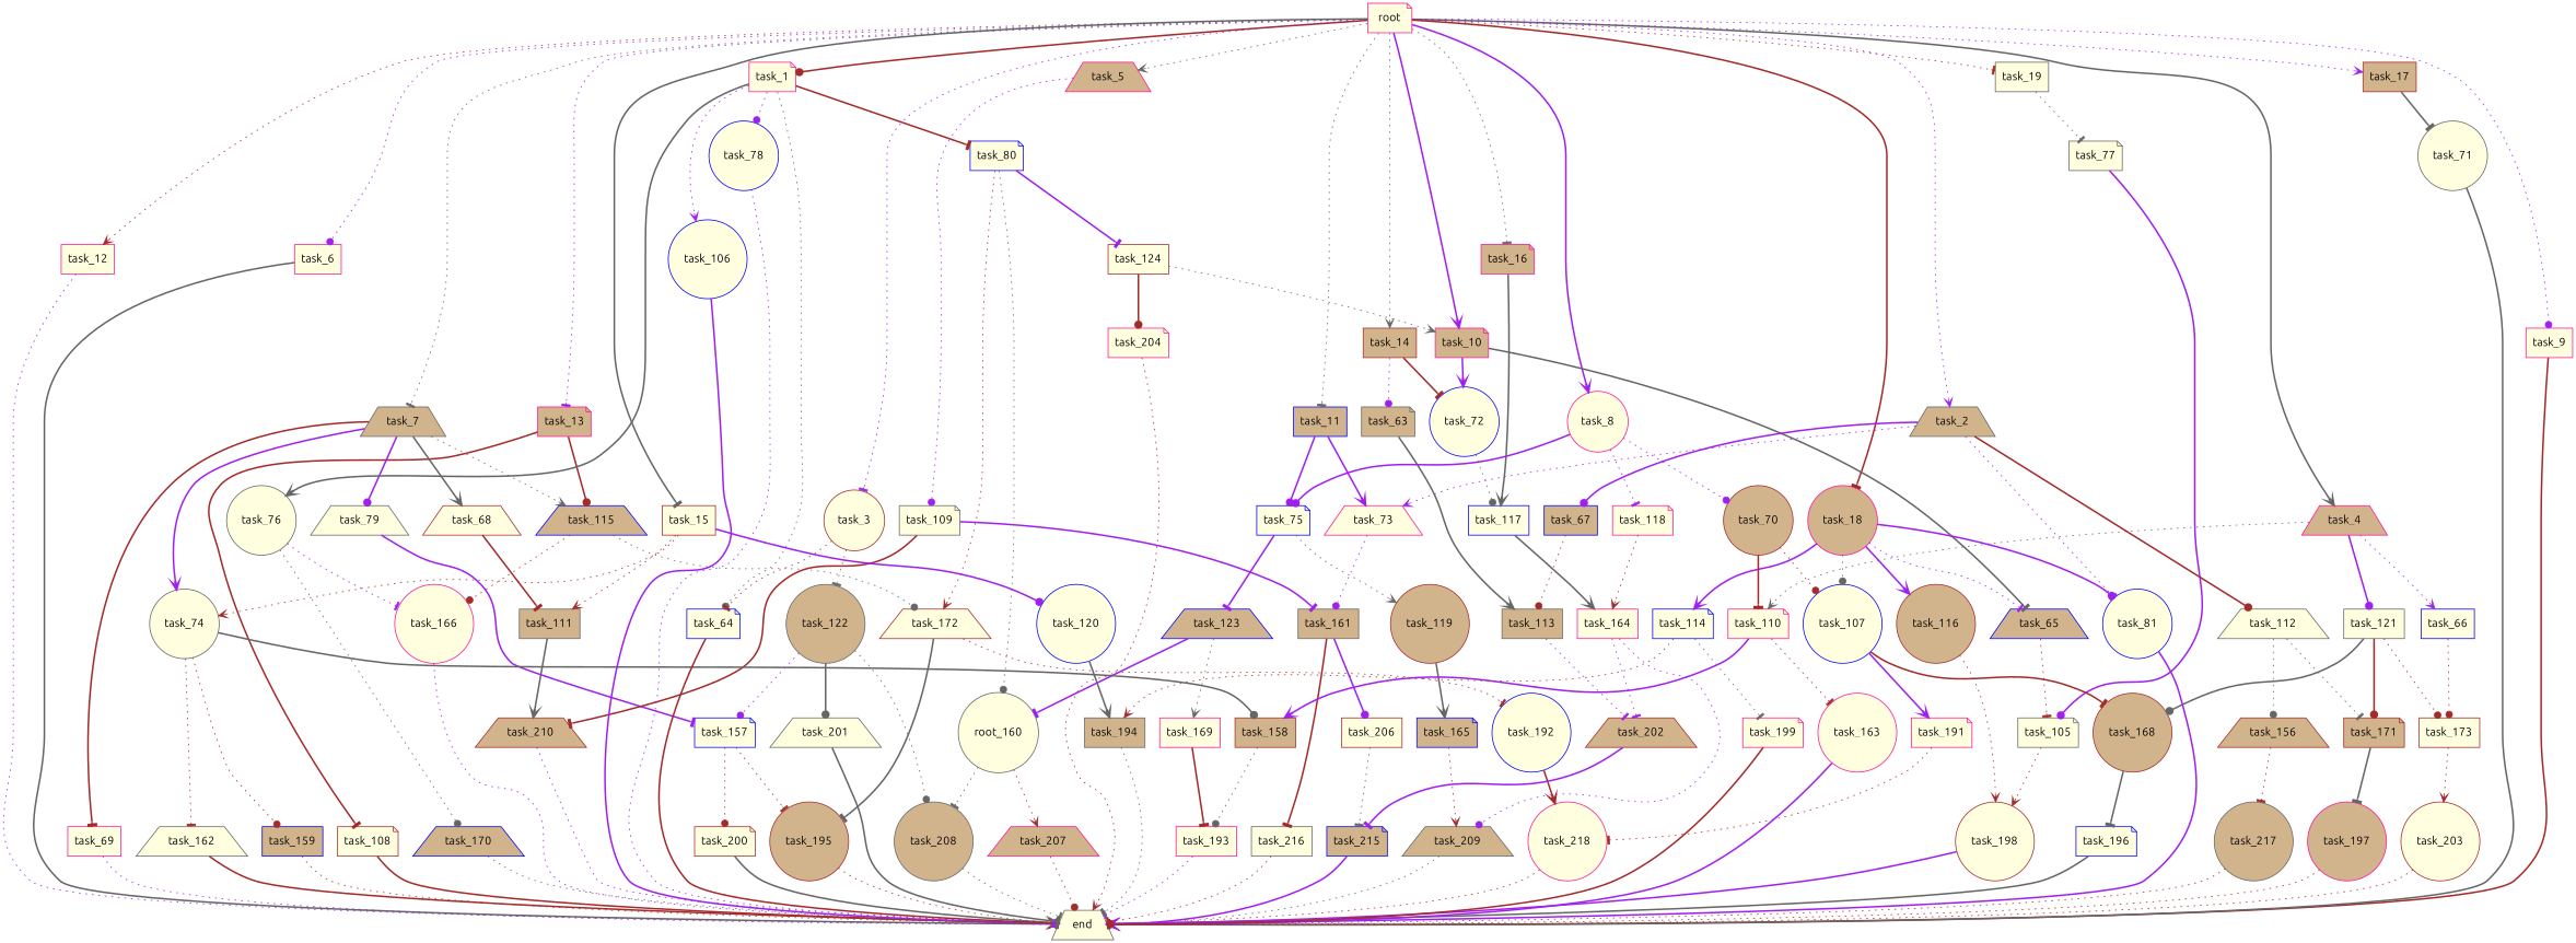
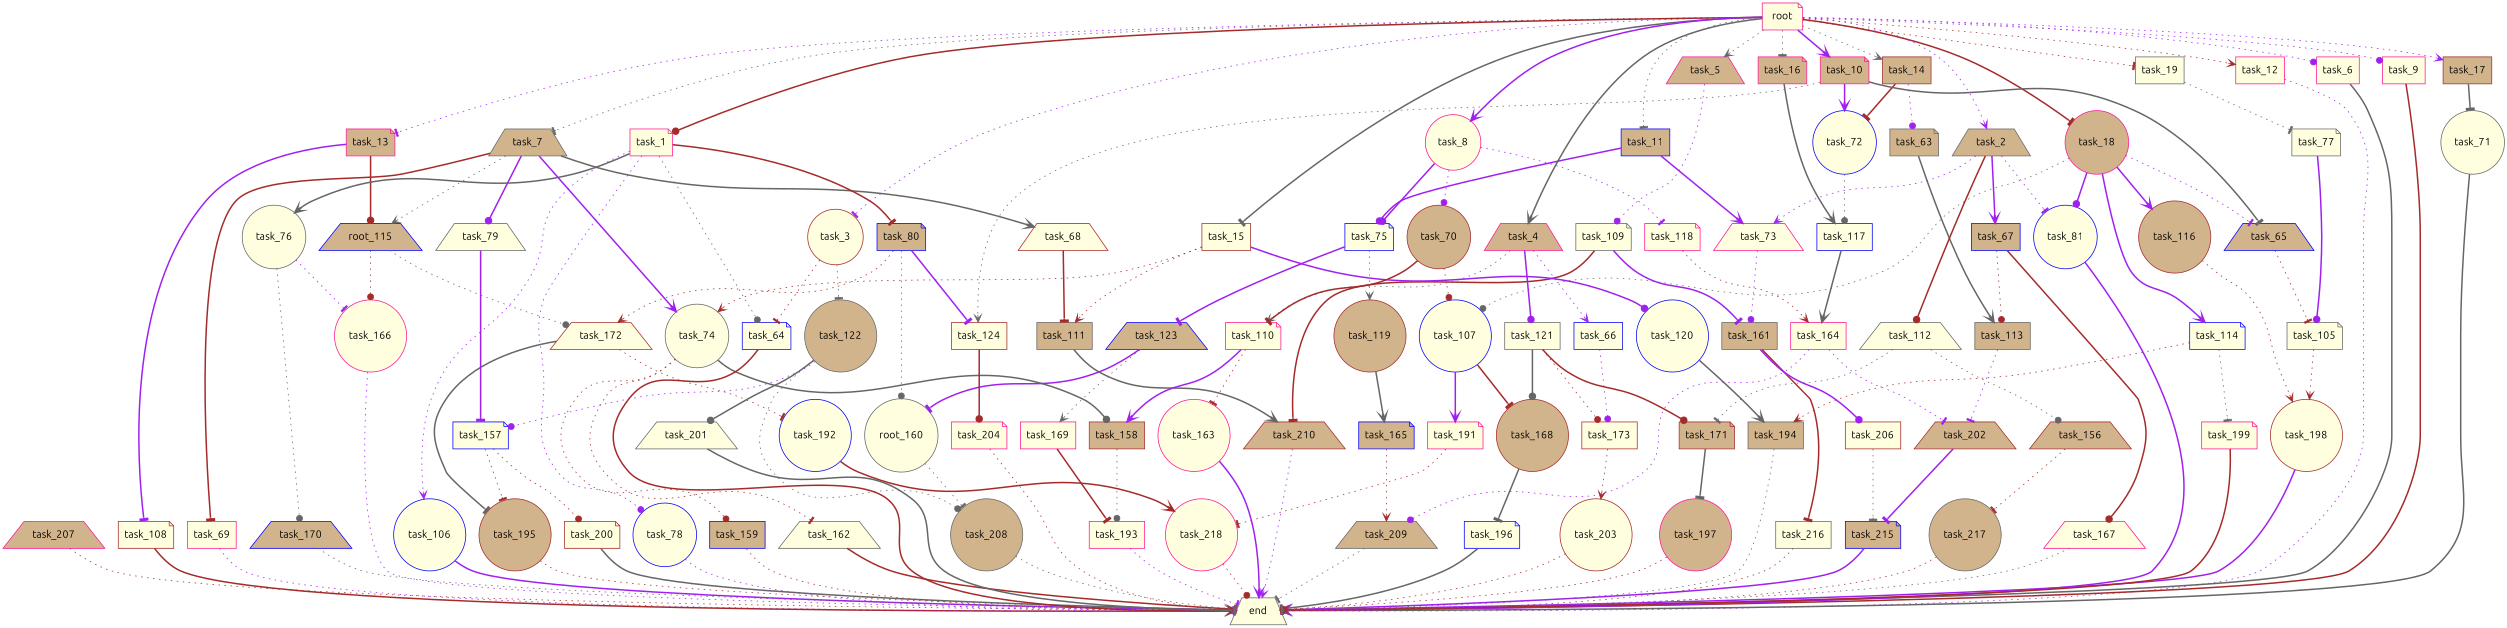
  digraph {
    fontname=Ubuntu
    node [color=deeppink fillcolor=lightyellow fontname=Ubuntu shape=circle style=filled]
    edge [arrowhead=tee color=purple fontname=Ubuntu style=dotted]
    task_207 [fillcolor=tan shape=trapezium]
    end [color=gray40 shape=trapezium]
    task_192 [color=blue]
    task_218
    task_16 [fillcolor=tan shape=note]
    task_117 [color=blue shape=box]
    task_164 [shape=box]
    task_168 [color=brown fillcolor=tan]
    task_196 [color=blue shape=note]
-   task_115 [color=blue fillcolor=tan shape=trapezium]
+   task_115 [color=blue fillcolor=tan shape=trapezium label=root_115]
    task_172 [color=brown shape=trapezium]
    task_166
    task_195 [color=brown fillcolor=tan]
    task_158 [color=brown fillcolor=tan shape=box]
    task_193 [shape=box]
    task_19 [color=gray40 shape=box]
    task_77 [color=gray40 shape=note]
    task_105 [color=gray40 shape=note]
    task_12 [shape=box]
    task_119 [color=brown fillcolor=tan]
    task_165 [color=blue fillcolor=tan shape=note]
    task_209 [color=gray40 fillcolor=tan shape=trapezium]
    task_14 [color=brown fillcolor=tan shape=box]
    task_72 [color=blue]
    task_63 [color=gray40 fillcolor=tan shape=note]
    task_113 [color=gray40 fillcolor=tan shape=box]
    task_11 [color=blue fillcolor=tan shape=box]
    task_75 [color=blue shape=note]
    task_73 [shape=trapezium]
    task_123 [color=blue fillcolor=tan shape=trapezium]
    task_161 [color=gray40 fillcolor=tan shape=box]
    task_202 [color=brown fillcolor=tan shape=trapezium]
    task_215 [color=blue fillcolor=tan shape=note]
    task_68 [color=brown shape=trapezium]
    task_111 [color=gray40 fillcolor=tan shape=box]
    task_210 [color=brown fillcolor=tan shape=trapezium]
    task_162 [color=gray40 shape=trapezium]
    task_107 [color=blue]
    task_191 [shape=note]
    task_6 [shape=box]
    task_108 [color=brown shape=note]
    task_156 [color=brown fillcolor=tan shape=trapezium]
    task_217 [color=gray40 fillcolor=tan]
    task_13 [fillcolor=tan shape=note]
    task_169 [shape=box]
    n46 [color=gray40 label=root_160]
    task_208 [color=gray40 fillcolor=tan]
    task_79 [color=gray40 shape=trapezium]
    task_157 [color=blue shape=note]
    task_200 [color=brown shape=note]
    task_5 [fillcolor=tan shape=trapezium]
    task_109 [color=gray40 shape=note]
    root [shape=note]
    task_7 [color=gray40 fillcolor=tan shape=trapezium]
    task_1 [shape=note]
    task_4 [fillcolor=tan shape=trapezium]
    task_17 [color=brown fillcolor=tan shape=box]
    task_10 [fillcolor=tan shape=note]
    task_18 [fillcolor=tan]
    task_15 [color=brown shape=box]
    task_3 [color=brown]
    task_8
    task_9 [shape=box]
    task_2 [color=gray40 fillcolor=tan shape=trapezium]
    task_74 [color=gray40]
    task_69 [shape=box]
    task_106 [color=blue]
    task_76 [color=gray40]
    task_64 [color=blue shape=note]
    task_78 [color=blue]
-   task_80 [color=blue shape=note]
+   task_80 [color=blue fillcolor=tan shape=note]
    task_110 [shape=note]
    task_66 [color=blue shape=box]
    task_121 [color=gray40 shape=box]
    task_71 [color=gray40]
    task_65 [color=blue fillcolor=tan shape=trapezium]
    task_124 [color=brown shape=box]
    task_114 [color=blue shape=note]
    task_81 [color=blue]
    task_116 [color=brown fillcolor=tan]
    task_120 [color=blue]
    task_122 [color=gray40 fillcolor=tan]
    task_118 [shape=note]
    task_70 [color=brown fillcolor=tan]
    task_112 [color=gray40 shape=trapezium]
    task_67 [color=blue fillcolor=tan shape=box]
    task_216 [color=gray40 shape=box]
    task_159 [color=blue fillcolor=tan shape=box]
    task_170 [color=blue fillcolor=tan shape=trapezium]
    task_198 [color=brown]
    task_203 [color=brown]
    task_163
    task_173 [color=brown shape=box]
    task_171 [color=brown fillcolor=tan shape=note]
    task_197 [fillcolor=tan]
    task_199 [shape=note]
    task_206 [color=brown shape=box]
    task_194 [color=gray40 fillcolor=tan shape=box]
    task_204 [shape=note]
    task_201 [color=gray40 shape=trapezium]
+   task_167 [shape=trapezium]
    task_207 -> end [arrowhead=dot color=brown]
    task_192 -> task_218 [arrowhead=vee color=brown style=bold]
    task_218 -> end [arrowhead=dot color=brown]
    task_16 -> task_117 [arrowhead=vee color=gray40 style=bold]
    task_117 -> task_164 [arrowhead=vee color=gray40 style=bold]
    task_164 -> task_209 [arrowhead=dot]
    task_164 -> task_202
    task_168 -> task_196 [color=gray40 style=bold]
    task_196 -> end [color=gray40 style=bold]
    task_115 -> task_172 [arrowhead=dot color=gray40]
    task_115 -> task_166 [arrowhead=dot color=brown]
    task_172 -> task_192 [color=brown]
    task_172 -> task_195 [color=gray40 style=bold]
    task_166 -> end [arrowhead=vee]
    task_195 -> end [arrowhead=dot color=brown]
    task_158 -> task_193 [arrowhead=dot color=gray40]
    task_193 -> end
    task_19 -> task_77 [color=gray40]
    task_77 -> task_105 [arrowhead=dot style=bold]
    task_105 -> task_198 [arrowhead=vee color=brown]
    task_12 -> end [arrowhead=vee]
    task_119 -> task_165 [arrowhead=vee color=gray40 style=bold]
    task_165 -> task_209 [arrowhead=vee color=brown]
    task_209 -> end [color=gray40]
    task_14 -> task_72 [color=brown style=bold]
    task_14 -> task_63 [arrowhead=dot]
    task_72 -> task_117 [arrowhead=dot color=gray40]
    task_63 -> task_113 [arrowhead=vee color=gray40 style=bold]
    task_113 -> task_202
    task_11 -> task_75 [arrowhead=dot style=bold]
    task_11 -> task_73 [arrowhead=vee style=bold]
    task_75 -> task_119 [arrowhead=vee color=gray40]
    task_75 -> task_123 [style=bold]
    task_73 -> task_161 [arrowhead=dot]
    task_123 -> task_169 [arrowhead=vee color=gray40]
    task_123 -> n46 [style=bold]
    task_161 -> task_216 [color=brown style=bold]
    task_161 -> task_206 [arrowhead=dot style=bold]
    task_202 -> task_215 [style=bold]
    task_215 -> end [arrowhead=vee style=bold]
    task_68 -> task_111 [color=brown style=bold]
    task_111 -> task_210 [arrowhead=vee color=gray40 style=bold]
    task_210 -> end [arrowhead=vee]
    task_162 -> end [color=brown style=bold]
    task_107 -> task_168 [color=brown style=bold]
    task_107 -> task_191 [arrowhead=vee style=bold]
    task_191 -> task_218 [color=brown]
    task_6 -> end [color=gray40 style=bold]
    task_108 -> end [arrowhead=vee color=brown style=bold]
    task_156 -> task_217 [color=brown]
    task_217 -> end [arrowhead=vee color=brown]
    task_13 -> task_115 [arrowhead=dot color=brown style=bold]
-   task_13 -> task_108 [color=brown style=bold]
+   task_13 -> task_108 [style=bold]
    task_169 -> task_193 [color=brown style=bold]
-   n46 -> task_207 [arrowhead=vee color=brown]
    n46 -> task_208 [color=gray40]
    task_208 -> end [color=gray40]
    task_79 -> task_157 [style=bold]
    task_157 -> task_195 [color=brown]
    task_157 -> task_200 [arrowhead=dot color=brown]
    task_200 -> end [arrowhead=vee color=gray40 style=bold]
    task_5 -> task_109 [arrowhead=dot]
    task_109 -> task_161 [style=bold]
    task_109 -> task_210 [color=brown style=bold]
    root -> task_16 [color=gray40]
    root -> task_19 [color=brown]
    root -> task_12 [arrowhead=vee color=brown]
    root -> task_14 [arrowhead=vee color=gray40]
    root -> task_11 [color=gray40]
    root -> task_6 [arrowhead=dot]
    root -> task_13
    root -> task_5 [arrowhead=vee color=gray40]
    root -> task_7 [color=gray40]
    root -> task_1 [arrowhead=dot color=brown style=bold]
    root -> task_4 [arrowhead=vee color=gray40 style=bold]
    root -> task_17 [arrowhead=vee]
    root -> task_10 [arrowhead=vee style=bold]
    root -> task_18 [color=brown style=bold]
    root -> task_15 [color=gray40 style=bold]
    root -> task_3
    root -> task_8 [arrowhead=vee style=bold]
    root -> task_9 [arrowhead=dot]
    root -> task_2 [arrowhead=vee]
    task_7 -> task_115 [arrowhead=vee color=gray40]
    task_7 -> task_68 [arrowhead=vee color=gray40 style=bold]
    task_7 -> task_79 [arrowhead=dot style=bold]
    task_7 -> task_74 [arrowhead=vee style=bold]
    task_7 -> task_69 [color=brown style=bold]
    task_1 -> task_106 [arrowhead=vee]
    task_1 -> task_76 [arrowhead=vee color=gray40 style=bold]
    task_1 -> task_64 [arrowhead=dot color=gray40]
    task_1 -> task_78 [arrowhead=dot]
    task_1 -> task_80 [color=brown style=bold]
    task_4 -> task_110 [arrowhead=vee color=gray40]
    task_4 -> task_66 [arrowhead=vee]
    task_4 -> task_121 [arrowhead=dot style=bold]
    task_17 -> task_71 [color=gray40 style=bold]
    task_10 -> task_72 [arrowhead=vee style=bold]
    task_10 -> task_65 [color=gray40 style=bold]
-   task_124 -> task_10 [arrowhead=vee color=gray40]
+   task_10 -> task_124 [arrowhead=vee color=gray40]
    task_18 -> task_107 [arrowhead=dot color=gray40]
    task_18 -> task_65
    task_18 -> task_114 [arrowhead=vee style=bold]
    task_18 -> task_81 [arrowhead=dot style=bold]
    task_18 -> task_116 [arrowhead=vee style=bold]
    task_15 -> task_111 [arrowhead=vee color=brown]
    task_15 -> task_74 [arrowhead=vee color=brown]
    task_15 -> task_120 [arrowhead=dot style=bold]
    task_3 -> task_64 [color=brown]
    task_3 -> task_122 [color=gray40]
    task_8 -> task_75 [arrowhead=dot style=bold]
    task_8 -> task_118
    task_8 -> task_70 [arrowhead=dot]
    task_9 -> end [arrowhead=dot color=brown style=bold]
    task_2 -> task_73 [arrowhead=vee]
    task_2 -> task_81
    task_2 -> task_112 [arrowhead=dot color=brown style=bold]
-   task_2 -> task_67 [arrowhead=dot style=bold]
+   task_2 -> task_67 [arrowhead=vee style=bold]
    task_74 -> task_158 [arrowhead=dot color=gray40 style=bold]
    task_74 -> task_162 [color=brown]
    task_74 -> task_159 [arrowhead=dot color=brown]
    task_69 -> end [arrowhead=dot]
    task_106 -> end [arrowhead=dot style=bold]
    task_76 -> task_166
    task_76 -> task_170 [arrowhead=dot color=gray40]
    task_64 -> end [color=brown style=bold]
    task_78 -> end [arrowhead=dot]
    task_80 -> task_172 [arrowhead=vee color=brown]
    task_80 -> n46 [arrowhead=dot color=gray40]
    task_80 -> task_124 [style=bold]
    task_110 -> task_158 [arrowhead=vee style=bold]
    task_110 -> task_163 [color=brown]
-   task_66 -> task_173 [arrowhead=dot color=brown]
+   task_66 -> task_173 [arrowhead=dot]
    task_121 -> task_168 [arrowhead=dot color=gray40 style=bold]
    task_121 -> task_173 [arrowhead=dot color=brown]
    task_121 -> task_171 [arrowhead=dot color=brown style=bold]
    task_71 -> end [arrowhead=vee color=gray40 style=bold]
    task_65 -> task_105 [color=brown]
    task_124 -> task_204 [arrowhead=dot color=brown style=bold]
    task_114 -> task_199 [color=gray40]
    task_114 -> task_194 [arrowhead=vee color=brown]
    task_81 -> end [style=bold]
    task_116 -> task_198 [arrowhead=vee color=brown]
    task_120 -> task_194 [arrowhead=vee color=gray40 style=bold]
    task_122 -> task_208 [arrowhead=dot color=gray40]
    task_122 -> task_157 [arrowhead=dot]
    task_122 -> task_201 [arrowhead=dot color=gray40 style=bold]
    task_118 -> task_164 [arrowhead=vee color=brown]
    task_70 -> task_107 [arrowhead=dot color=brown]
    task_70 -> task_110 [color=brown style=bold]
    task_112 -> task_156 [arrowhead=dot color=gray40]
    task_112 -> task_171 [color=gray40]
    task_67 -> task_113 [arrowhead=dot color=brown]
+   task_67 -> task_167 [arrowhead=dot color=brown style=bold]
    task_216 -> end [color=brown]
    task_159 -> end [color=brown]
    task_170 -> end [color=gray40]
    task_198 -> end [arrowhead=vee style=bold]
    task_203 -> end [arrowhead=vee color=brown]
    task_163 -> end [arrowhead=vee style=bold]
    task_173 -> task_203 [arrowhead=vee color=brown]
    task_171 -> task_197 [color=gray40 style=bold]
    task_197 -> end [arrowhead=dot color=brown]
    task_199 -> end [color=brown style=bold]
    task_206 -> task_215 [color=gray40]
    task_194 -> end [color=gray40]
    task_204 -> end [arrowhead=vee color=brown]
    task_201 -> end [color=gray40 style=bold]
+   task_167 -> end [color=gray40]
  }
